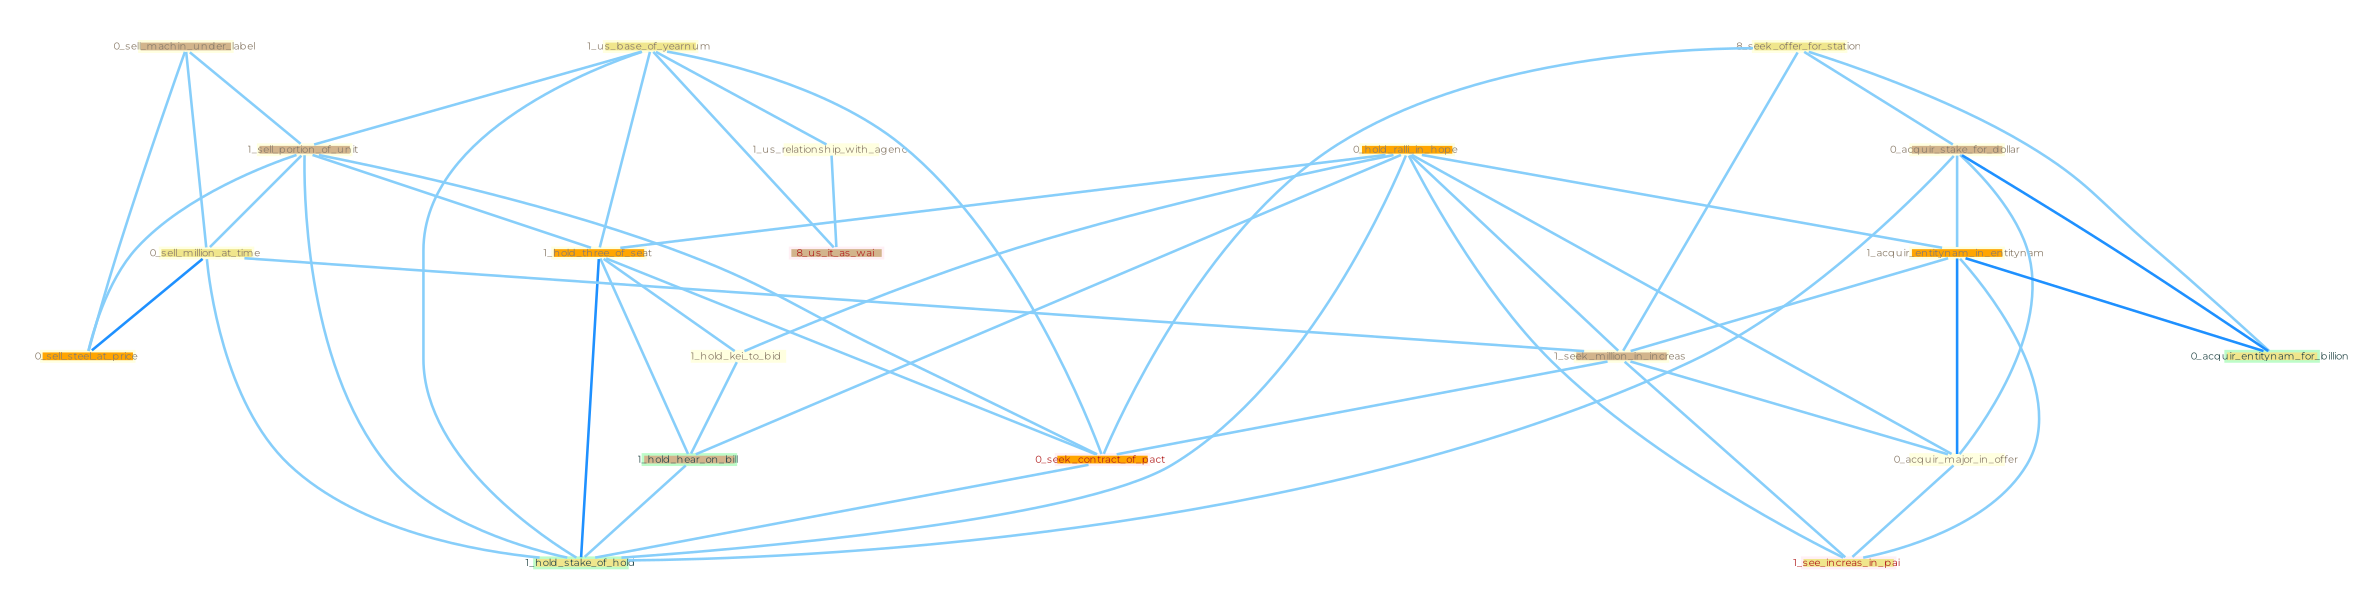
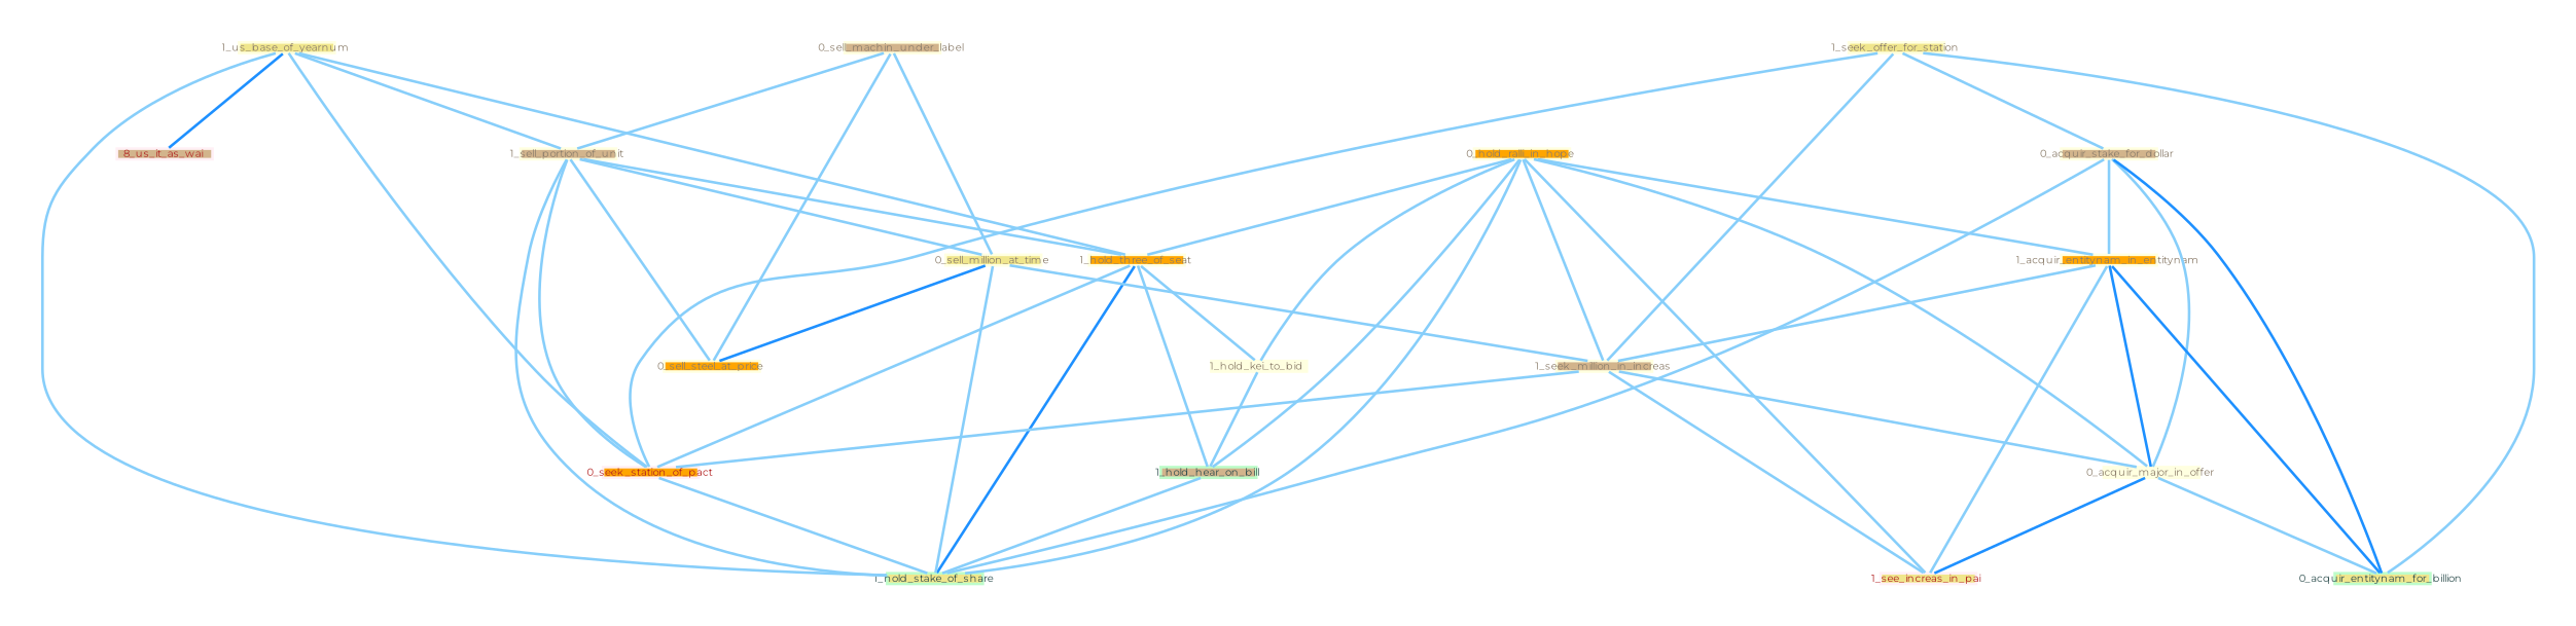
  graph {
    fontname=Montserrat
    node [color="#ffffe0" fillcolor=khaki fixedsize=true fontcolor="#8b7d6b" fontname=Montserrat fontsize=4 shape=polygon style=filled]
    edge [color="#87cefa" fontname=Montserrat w=1]
    "0_hold_ralli_in_hope " [fillcolor=orange height=.06 width=.5]
    "1_us_base_of_yearnum " [height=.06 width=.5]
-   "1_seek_offer_for_station " [height=.06 width=.5 label="8_seek_offer_for_station"]
+   "1_seek_offer_for_station " [height=.06 width=.5]
    "0_sell_machin_under_label " [fillcolor=tan height=.06 width=.5]
    "0_acquir_stake_for_dollar " [fillcolor=tan height=.06 width=.5]
    "1_sell_portion_of_unit " [fillcolor=tan height=.06 width=.5]
    "1_hold_three_of_seat " [fillcolor=orange height=.06 width=.5]
-   "1_us_relationship_with_agenc " [fillcolor=lightyellow height=.06 width=.5]
    "0_sell_million_at_time " [height=.06 width=.5]
    "1_acquir_entitynam_in_entitynam " [fillcolor=orange height=.06 width=.5]
    "1_seek_million_in_increas " [fillcolor=tan height=.06 width=.5]
    "0_acquir_major_in_offer " [fillcolor=lightyellow height=.06 width=.5]
    "0_sell_steel_at_price " [fillcolor=orange height=.06 width=.5]
    "1_hold_kei_to_bid " [fillcolor=lightyellow height=.06 width=.5]
-   "0_seek_contract_of_pact " [color="#fff0f5" fillcolor=orange fontcolor="#b22222" height=.06 width=.5]
+   "0_seek_contract_of_pact " [color="#fff0f5" fillcolor=orange fontcolor="#b22222" height=.06 width=.5 label="0_seek_station_of_pact"]
    n16 [color="#fff0f5" fillcolor=tan fontcolor="#b22222" height=.06 label="8_us_it_as_wai" width=.5]
    "1_see_increas_in_pai " [color="#fff0f5" fontcolor="#b22222" height=.06 width=.5]
    "1_hold_hear_on_bill " [color="#BDFCC9" fillcolor=tan fontcolor="#2f4f4f" height=.06 width=.5]
-   "1_hold_stake_of_share " [color="#BDFCC9" fontcolor="#2f4f4f" height=.06 width=.5 label="1_hold_stake_of_hold"]
+   "1_hold_stake_of_share " [color="#BDFCC9" fontcolor="#2f4f4f" height=.06 width=.5]
    "0_acquir_entitynam_for_billion " [color="#BDFCC9" fontcolor="#2f4f4f" height=.06 width=.5]
    subgraph sub_1 {
      "0_hold_ralli_in_hope "
      "1_us_base_of_yearnum "
      "1_seek_offer_for_station "
      "0_sell_machin_under_label "
      "0_acquir_stake_for_dollar "
      "1_sell_portion_of_unit "
      "1_hold_three_of_seat "
-     "1_us_relationship_with_agenc "
      "0_sell_million_at_time "
      "1_acquir_entitynam_in_entitynam "
      "1_seek_million_in_increas "
      "0_acquir_major_in_offer "
      "0_sell_steel_at_price "
      "1_hold_kei_to_bid "
    }
    subgraph sub_2 {
      "0_seek_contract_of_pact "
      n16
      "1_see_increas_in_pai "
    }
    "0_hold_ralli_in_hope " -- "1_hold_three_of_seat "
    "0_hold_ralli_in_hope " -- "1_acquir_entitynam_in_entitynam "
    "0_hold_ralli_in_hope " -- "1_seek_million_in_increas "
    "0_hold_ralli_in_hope " -- "0_acquir_major_in_offer "
    "0_hold_ralli_in_hope " -- "1_hold_kei_to_bid "
    "0_hold_ralli_in_hope " -- "1_see_increas_in_pai "
    "0_hold_ralli_in_hope " -- "1_hold_hear_on_bill "
    "0_hold_ralli_in_hope " -- "1_hold_stake_of_share "
    "1_us_base_of_yearnum " -- "1_sell_portion_of_unit "
    "1_us_base_of_yearnum " -- "1_hold_three_of_seat "
-   "1_us_base_of_yearnum " -- "1_us_relationship_with_agenc "
    "1_us_base_of_yearnum " -- "0_seek_contract_of_pact "
-   "1_us_base_of_yearnum " -- n16
+   "1_us_base_of_yearnum " -- n16 [color="#1e90ff"]
    "1_us_base_of_yearnum " -- "1_hold_stake_of_share "
    "1_seek_offer_for_station " -- "0_acquir_stake_for_dollar "
    "1_seek_offer_for_station " -- "1_seek_million_in_increas "
    "1_seek_offer_for_station " -- "0_seek_contract_of_pact "
    "1_seek_offer_for_station " -- "0_acquir_entitynam_for_billion "
    "0_sell_machin_under_label " -- "1_sell_portion_of_unit "
    "0_sell_machin_under_label " -- "0_sell_million_at_time "
    "0_sell_machin_under_label " -- "0_sell_steel_at_price "
    "0_acquir_stake_for_dollar " -- "1_acquir_entitynam_in_entitynam "
    "0_acquir_stake_for_dollar " -- "0_acquir_major_in_offer "
    "0_acquir_stake_for_dollar " -- "1_hold_stake_of_share "
    "0_acquir_stake_for_dollar " -- "0_acquir_entitynam_for_billion " [color="#1e90ff" w=2]
    "1_sell_portion_of_unit " -- "1_hold_three_of_seat "
    "1_sell_portion_of_unit " -- "0_sell_million_at_time "
    "1_sell_portion_of_unit " -- "0_sell_steel_at_price "
    "1_sell_portion_of_unit " -- "0_seek_contract_of_pact "
    "1_sell_portion_of_unit " -- "1_hold_stake_of_share "
    "1_hold_three_of_seat " -- "1_hold_kei_to_bid "
    "1_hold_three_of_seat " -- "0_seek_contract_of_pact "
    "1_hold_three_of_seat " -- "1_hold_hear_on_bill "
    "1_hold_three_of_seat " -- "1_hold_stake_of_share " [color="#1e90ff" w=2]
-   "1_us_relationship_with_agenc " -- n16
    "0_sell_million_at_time " -- "1_seek_million_in_increas "
    "0_sell_million_at_time " -- "0_sell_steel_at_price " [color="#1e90ff" w=2]
    "0_sell_million_at_time " -- "1_hold_stake_of_share "
    "1_acquir_entitynam_in_entitynam " -- "1_seek_million_in_increas "
    "1_acquir_entitynam_in_entitynam " -- "0_acquir_major_in_offer " [color="#1e90ff" w=2]
    "1_acquir_entitynam_in_entitynam " -- "1_see_increas_in_pai "
    "1_acquir_entitynam_in_entitynam " -- "0_acquir_entitynam_for_billion " [color="#1e90ff" w=2]
    "1_seek_million_in_increas " -- "0_acquir_major_in_offer "
    "1_seek_million_in_increas " -- "0_seek_contract_of_pact "
    "1_seek_million_in_increas " -- "1_see_increas_in_pai "
-   "0_acquir_major_in_offer " -- "1_see_increas_in_pai "
+   "0_acquir_major_in_offer " -- "1_see_increas_in_pai " [color="#1e90ff"]
+   "0_acquir_major_in_offer " -- "0_acquir_entitynam_for_billion "
    "1_hold_kei_to_bid " -- "1_hold_hear_on_bill "
    "0_seek_contract_of_pact " -- "1_hold_stake_of_share "
    "1_hold_hear_on_bill " -- "1_hold_stake_of_share "
  }
